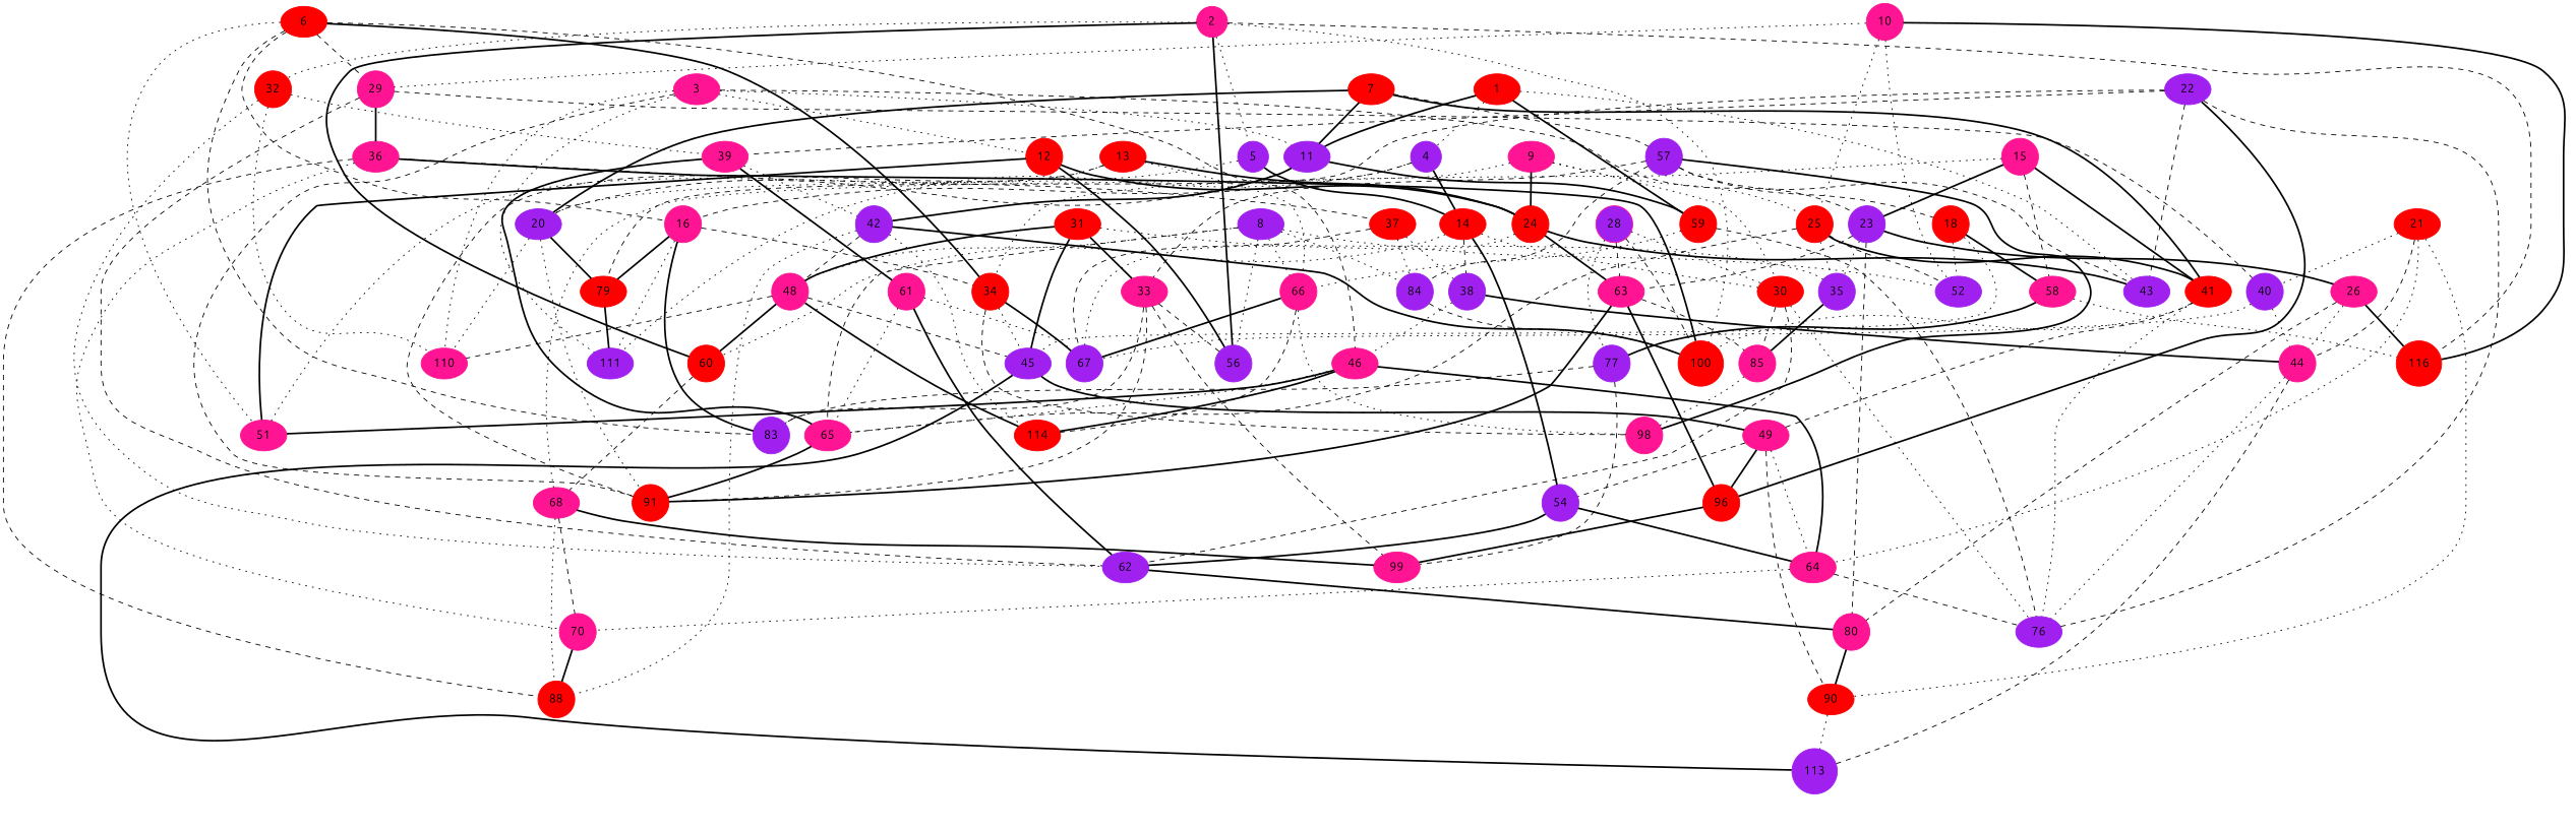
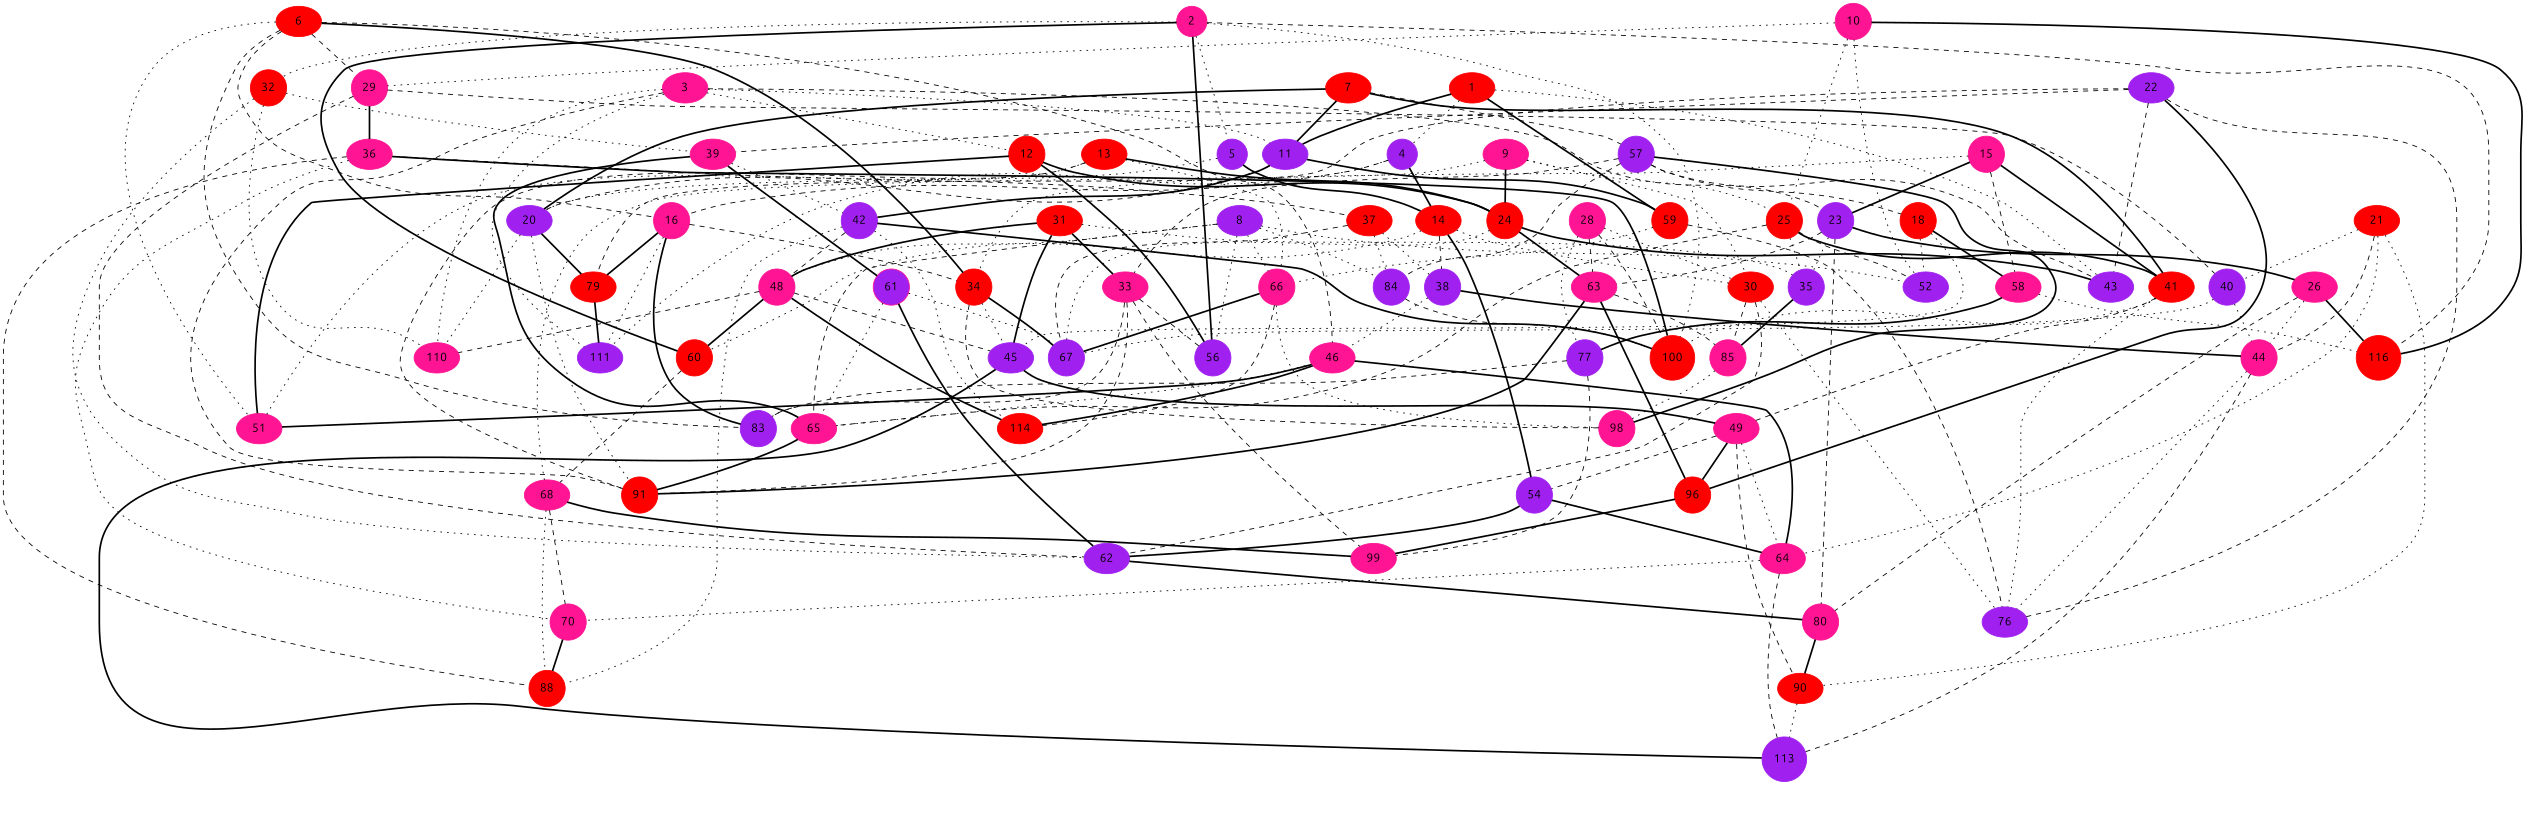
  graph {
    fontname=Ubuntu
    node [color=deeppink fontname=Ubuntu shape=circle style=filled]
    edge [fontname=Ubuntu style=dotted]
    1 [color=red shape=ellipse]
    4 [color=purple]
    11 [color=purple shape=ellipse super="+69"]
    43 [color=purple shape=ellipse]
    59 [color=red]
    111 [color=purple shape=ellipse]
    14 [color=red shape=ellipse super="+55"]
    16 [super="+101"]
    20 [color=purple shape=ellipse super="+95"]
    42 [color=purple super="+57"]
    66 [super="+107"]
    76 [color=purple shape=ellipse super="+78"]
    2 [super="+108"]
    5 [color=purple]
    32 [color=red]
    56 [color=purple]
    60 [color=red]
    100 [color=red super="+112"]
    116 [color=red]
    110 [shape=ellipse]
    39 [shape=ellipse super="+86"]
    62 [color=purple shape=ellipse super="+73"]
    68 [shape=ellipse super="+75"]
    3 [shape=ellipse super="+94"]
    12 [color=red]
    23 [color=purple super="+89"]
    91 [color=red super="+102"]
    51 [shape=ellipse]
    24 [color=red super="+74"]
    26 [shape=ellipse]
    35 [color=purple]
    63 [shape=ellipse super="+71"]
    80
    30 [color=red shape=ellipse super="+50"]
    38 [color=purple]
    54 [color=purple]
    34 [color=red super="+103"]
    83 [color=purple]
    79 [color=red shape=ellipse]
    99 [shape=ellipse]
    70
    88 [color=red]
    6 [color=red shape=ellipse super="+27"]
    29 [super="+72"]
    46 [shape=ellipse super="+109"]
    40 [color=purple]
    36 [shape=ellipse super="+104"]
    98
    45 [color=purple shape=ellipse super="+105"]
    67 [color=purple super="+117"]
    65 [shape=ellipse super="+115"]
    64 [shape=ellipse super="+82"]
    114 [color=red shape=ellipse]
    7 [color=red shape=ellipse]
    n55 [color=purple label=57 super="+92"]
    41 [color=red shape=ellipse super="+93"]
    84 [color=purple]
    18 [color=red]
    33 [shape=ellipse super="+53"]
    49 [shape=ellipse super="+97"]
    8 [color=purple shape=ellipse super="+19"]
    48 [super="+87"]
    52 [color=purple shape=ellipse]
    9 [shape=ellipse]
    25 [color=red super="+47"]
    85
    10
    13 [color=red shape=ellipse]
    44 [super="+81"]
    15
    58 [shape=ellipse]
    77 [color=purple]
    113 [color=purple]
    21 [color=red shape=ellipse]
    90 [color=red shape=ellipse]
    22 [color=purple shape=ellipse super="+106"]
    96 [color=red]
-   61
-   28 [fillcolor=purple]
+   61 [fillcolor=purple]
+   28
    37 [color=red shape=ellipse]
    31 [color=red shape=ellipse]
    1 -- 4
    1 -- 11 [style=bold]
    1 -- 43
    1 -- 59 [style=bold]
    4 -- 111
    4 -- 14 [style=bold]
    4 -- 16 [style=dashed]
    11 -- 59 [style=bold]
    11 -- 20 [style=dashed]
    11 -- 42 [style=bold]
    59 -- 66
    59 -- 76 [style=dashed]
    14 -- 60
    14 -- 30
    14 -- 38 [style=dashed]
    14 -- 54 [style=bold]
    16 -- 111
    16 -- 34 [style=dashed]
    16 -- 83 [style=bold]
    16 -- 79 [style=bold]
    20 -- 110
    20 -- 91
    20 -- 79 [style=bold]
    42 -- 100 [style=bold]
    42 -- 88
    42 -- 114
    42 -- 48 [style=dashed]
    66 -- 98
    66 -- 67 [style=bold]
    66 -- 114 [style=dashed]
    2 -- 5
    2 -- 32
    2 -- 56 [style=bold]
    2 -- 60 [style=bold]
    2 -- 100
    2 -- 116 [style=dashed]
    5 -- 14 [style=bold]
    5 -- 20
    32 -- 110
    32 -- 39
    32 -- 62
    60 -- 68 [style=dashed]
    39 -- 42
    39 -- 65 [style=bold]
    39 -- 61 [style=bold]
    62 -- 80 [style=bold]
    68 -- 99 [style=bold]
    68 -- 70 [style=dashed]
    68 -- 88
    3 -- 11
    3 -- 111
    3 -- 110
    3 -- 12
    3 -- 23 [style=dashed]
    3 -- 91 [style=dashed]
    12 -- 56 [style=bold]
    12 -- 51 [style=bold]
    12 -- 24 [style=bold]
    23 -- 26 [style=bold]
    23 -- 35
    23 -- 63 [style=dashed]
    23 -- 80 [style=dashed]
    24 -- 43 [style=bold]
    24 -- 63 [style=bold]
    24 -- 67
    26 -- 116 [style=bold]
    26 -- 80 [style=dashed]
    26 -- 44
    35 -- 85 [style=bold]
    63 -- 91 [style=bold]
    63 -- 85 [style=dashed]
    63 -- 96 [style=bold]
    80 -- 90 [style=bold]
    30 -- 76
    30 -- 62 [style=dashed]
    30 -- 85 [style=dashed]
    38 -- 46
    38 -- 44 [style=bold]
    54 -- 62 [style=bold]
    54 -- 64 [style=bold]
    34 -- 98 [style=dashed]
    34 -- 45
    34 -- 67 [style=bold]
    79 -- 111 [style=bold]
    70 -- 88 [style=bold]
    6 -- 16 [style=dashed]
    6 -- 51
    6 -- 34 [style=bold]
    6 -- 83 [style=dashed]
    6 -- 29 [style=dashed]
    6 -- 46 [style=dashed]
    29 -- 62 [style=dashed]
    29 -- 40 [style=dashed]
    29 -- 36 [style=bold]
    46 -- 51 [style=bold]
    46 -- 65
    46 -- 64 [style=bold]
    46 -- 114 [style=bold]
    40 -- 67
    40 -- 44
    36 -- 100 [style=bold]
    36 -- 70
    36 -- 88 [style=dashed]
    36 -- 37 [style=dashed]
    45 -- 49 [style=bold]
    45 -- 113 [style=bold]
    65 -- 91 [style=bold]
    64 -- 70
-   64 -- 76 [style=dashed]
+   64 -- 113 [style=dashed]
    7 -- 11 [style=bold]
    7 -- 20 [style=bold]
    7 -- n55 [style=dashed]
    7 -- 41 [style=bold]
    n55 -- 43 [style=dashed]
    n55 -- 98 [style=bold]
    n55 -- 84 [style=dashed]
    n55 -- 18 [style=dashed]
    n55 -- 33 [style=dashed]
    41 -- 76
    41 -- 100
    41 -- 49 [style=dashed]
    84 -- 100 [style=dashed]
    18 -- 45
    18 -- 52
    18 -- 58 [style=bold]
    33 -- 56 [style=dashed]
    33 -- 91 [style=dashed]
    33 -- 83 [style=dashed]
    33 -- 99 [style=dashed]
    49 -- 54 [style=dashed]
    49 -- 64
    49 -- 90 [style=dashed]
    49 -- 96 [style=bold]
    8 -- 66
    8 -- 56
    8 -- 65 [style=dashed]
    8 -- 84
    8 -- 48
    8 -- 52
    48 -- 60 [style=bold]
    48 -- 110 [style=dashed]
    48 -- 45 [style=dashed]
    48 -- 114 [style=bold]
    9 -- 68
    9 -- 24 [style=bold]
    9 -- 30
    9 -- 25
    25 -- 35
    25 -- 65 [style=dashed]
    25 -- 41 [style=bold]
    25 -- 52 [style=dashed]
    85 -- 98
    10 -- 116 [style=bold]
    10 -- 29
    10 -- 52
    10 -- 25
    13 -- 66
    13 -- 91 [style=dashed]
    13 -- 51
    13 -- 24 [style=bold]
    44 -- 76
    44 -- 113 [style=dashed]
    15 -- 23 [style=bold]
    15 -- 34
    15 -- 41 [style=bold]
    15 -- 58 [style=dashed]
    58 -- 116
    58 -- 77 [style=bold]
    77 -- 83 [style=dashed]
    77 -- 99 [style=dashed]
    21 -- 40
    21 -- 64
    21 -- 44 [style=dashed]
    21 -- 90
    90 -- 113
    22 -- 43 [style=dashed]
    22 -- 76 [style=dashed]
    22 -- 39 [style=dashed]
    22 -- 79 [style=dashed]
    22 -- 96 [style=bold]
    96 -- 99 [style=bold]
    61 -- 62 [style=bold]
    61 -- 67
    61 -- 65
    28 -- 100 [style=dashed]
    28 -- 63 [style=dashed]
    28 -- 30
    28 -- 77
    37 -- 38
    37 -- 67 [style=dashed]
    37 -- 84
    31 -- 35
    31 -- 45 [style=bold]
    31 -- 33 [style=bold]
    31 -- 48 [style=bold]
  }
